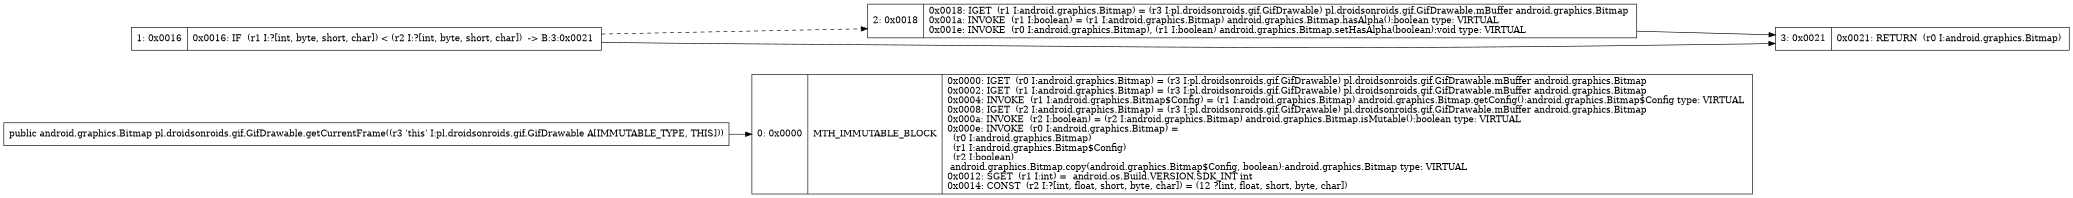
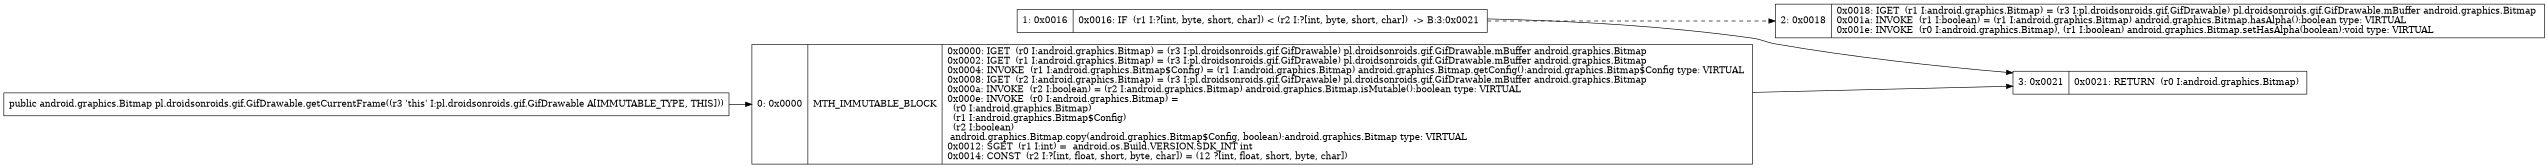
  digraph {
    rankdir=LR
    node [shape=record]
    n1 [label="{0\:\ 0x0000|MTH_IMMUTABLE_BLOCK\l|0x0000: IGET  (r0 I:android.graphics.Bitmap) = (r3 I:pl.droidsonroids.gif.GifDrawable) pl.droidsonroids.gif.GifDrawable.mBuffer android.graphics.Bitmap \l0x0002: IGET  (r1 I:android.graphics.Bitmap) = (r3 I:pl.droidsonroids.gif.GifDrawable) pl.droidsonroids.gif.GifDrawable.mBuffer android.graphics.Bitmap \l0x0004: INVOKE  (r1 I:android.graphics.Bitmap$Config) = (r1 I:android.graphics.Bitmap) android.graphics.Bitmap.getConfig():android.graphics.Bitmap$Config type: VIRTUAL \l0x0008: IGET  (r2 I:android.graphics.Bitmap) = (r3 I:pl.droidsonroids.gif.GifDrawable) pl.droidsonroids.gif.GifDrawable.mBuffer android.graphics.Bitmap \l0x000a: INVOKE  (r2 I:boolean) = (r2 I:android.graphics.Bitmap) android.graphics.Bitmap.isMutable():boolean type: VIRTUAL \l0x000e: INVOKE  (r0 I:android.graphics.Bitmap) = \l  (r0 I:android.graphics.Bitmap)\l  (r1 I:android.graphics.Bitmap$Config)\l  (r2 I:boolean)\l android.graphics.Bitmap.copy(android.graphics.Bitmap$Config, boolean):android.graphics.Bitmap type: VIRTUAL \l0x0012: SGET  (r1 I:int) =  android.os.Build.VERSION.SDK_INT int \l0x0014: CONST  (r2 I:?[int, float, short, byte, char]) = (12 ?[int, float, short, byte, char]) \l}"]
    n2 [label="{1\:\ 0x0016|0x0016: IF  (r1 I:?[int, byte, short, char]) \< (r2 I:?[int, byte, short, char])  \-\> B:3:0x0021 \l}"]
    n3 [label="{2\:\ 0x0018|0x0018: IGET  (r1 I:android.graphics.Bitmap) = (r3 I:pl.droidsonroids.gif.GifDrawable) pl.droidsonroids.gif.GifDrawable.mBuffer android.graphics.Bitmap \l0x001a: INVOKE  (r1 I:boolean) = (r1 I:android.graphics.Bitmap) android.graphics.Bitmap.hasAlpha():boolean type: VIRTUAL \l0x001e: INVOKE  (r0 I:android.graphics.Bitmap), (r1 I:boolean) android.graphics.Bitmap.setHasAlpha(boolean):void type: VIRTUAL \l}"]
    n4 [label="{3\:\ 0x0021|0x0021: RETURN  (r0 I:android.graphics.Bitmap) \l}"]
    n5 [label="{public android.graphics.Bitmap pl.droidsonroids.gif.GifDrawable.getCurrentFrame((r3 'this' I:pl.droidsonroids.gif.GifDrawable A[IMMUTABLE_TYPE, THIS])) }"]
    n2 -> n3 [style=dashed]
    n2 -> n4
-   n3 -> n4
+   n1 -> n4
    n5 -> n1
  }
